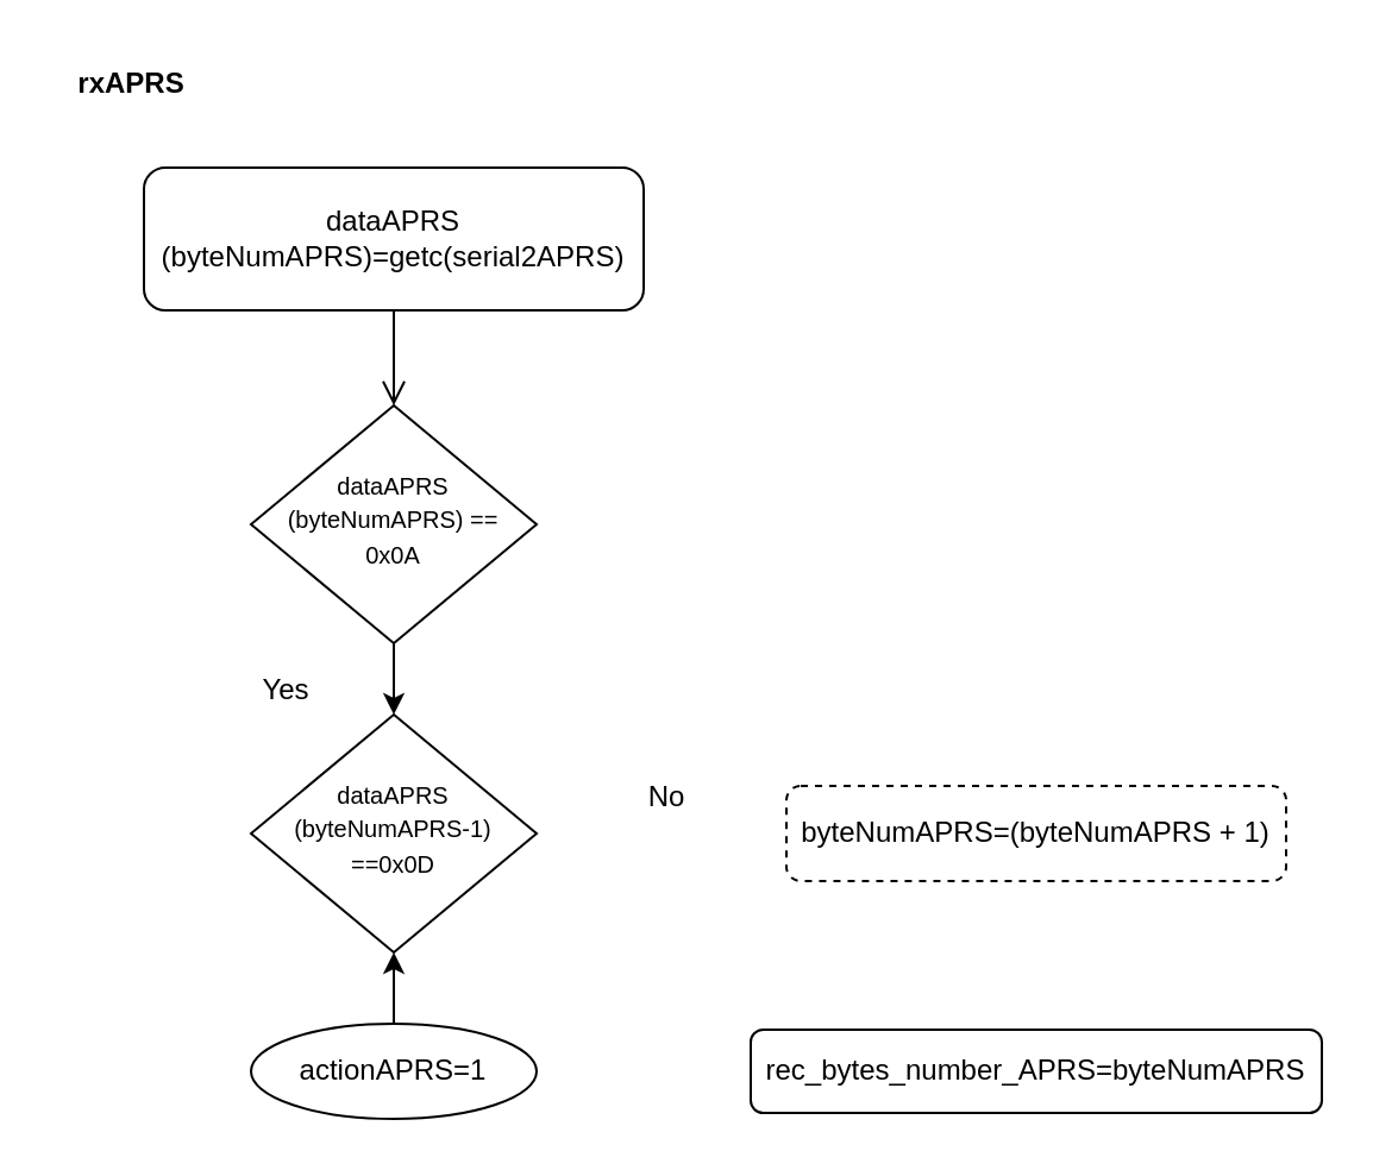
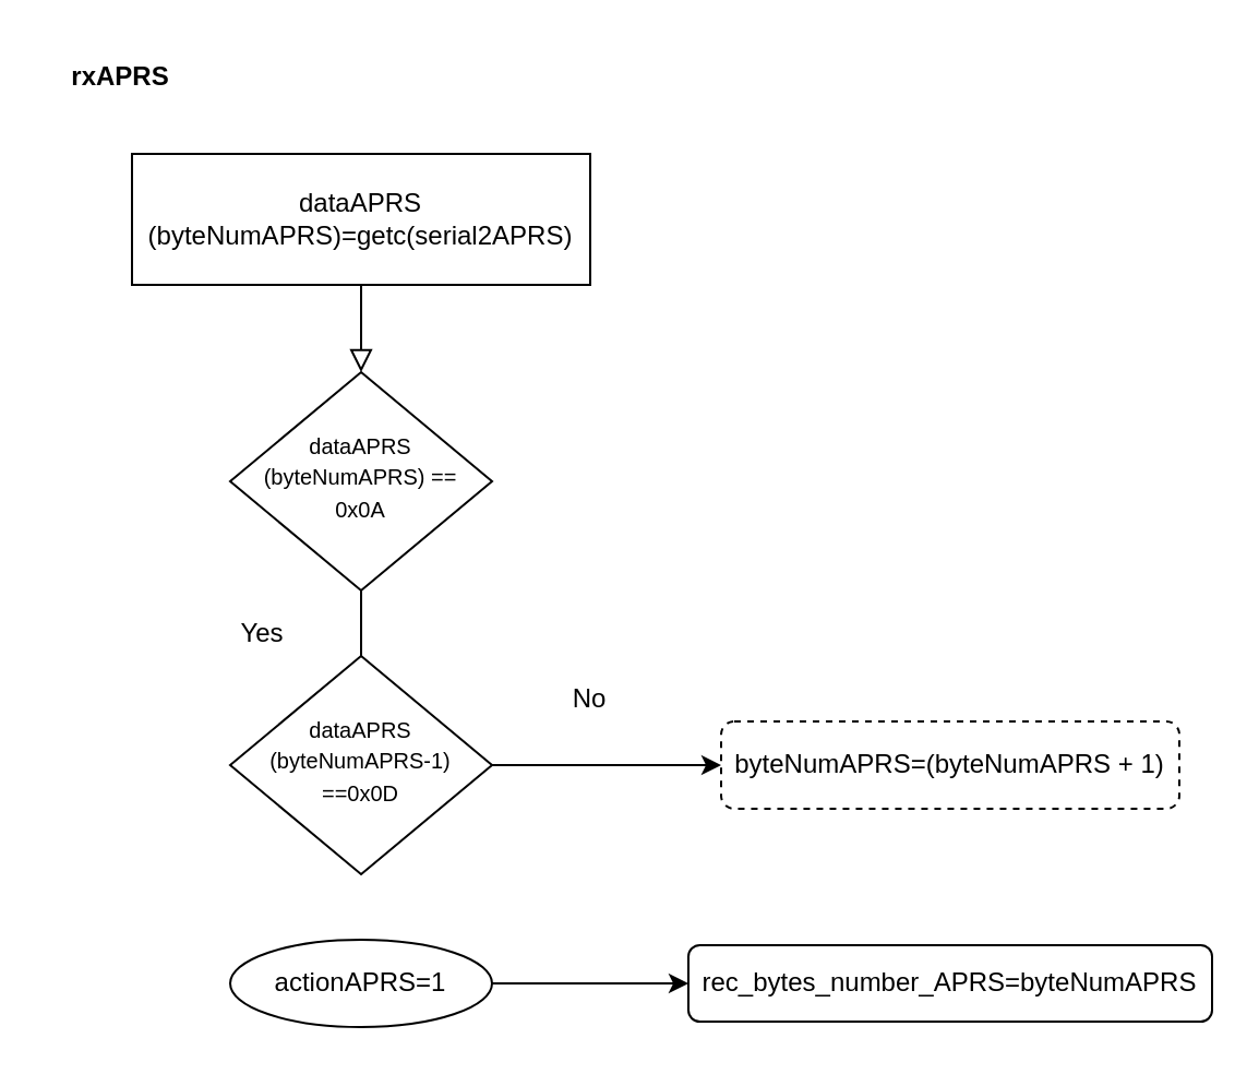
  <mxCell id="0" />
  <mxCell id="1" parent="0" />
- <mxCell id="2" value="" style="rounded=0;html=1;jettySize=auto;orthogonalLoop=1;fontSize=11;endArrow=open;endFill=0;endSize=8;strokeWidth=1;shadow=0;labelBackgroundColor=none;edgeStyle=orthogonalEdgeStyle;exitX=0.5;exitY=1;exitDx=0;exitDy=0;" parent="1" source="12" target="4" edge="1"><mxGeometry relative="1" as="geometry"><mxPoint x="165" y="200" as="sourcePoint" /></mxGeometry></mxCell>
- <mxCell id="3" style="edgeStyle=orthogonalEdgeStyle;rounded=0;orthogonalLoop=1;jettySize=auto;html=1;entryX=0.5;entryY=0;entryDx=0;entryDy=0;" parent="1" source="4" target="6" edge="1"><mxGeometry relative="1" as="geometry" /></mxCell>
+ <mxCell id="2" value="" style="rounded=0;html=1;jettySize=auto;orthogonalLoop=1;fontSize=11;endArrow=block;endFill=0;endSize=8;strokeWidth=1;shadow=0;labelBackgroundColor=none;edgeStyle=orthogonalEdgeStyle;exitX=0.5;exitY=1;exitDx=0;exitDy=0;" parent="1" source="12" target="4" edge="1"><mxGeometry relative="1" as="geometry"><mxPoint x="165" y="200" as="sourcePoint" /></mxGeometry></mxCell>
+ <mxCell id="3" style="edgeStyle=orthogonalEdgeStyle;rounded=0;orthogonalLoop=1;jettySize=auto;html=1;entryX=0.5;entryY=0;entryDx=0;entryDy=0;endArrow=none;" parent="1" source="4" target="6" edge="1"><mxGeometry relative="1" as="geometry" /></mxCell>
  <mxCell id="4" value="&lt;font style=&quot;font-size: 10px;&quot;&gt;dataAPRS&lt;br style=&quot;border-color: var(--border-color);&quot;&gt;(byteNumAPRS) == 0x0A&lt;/font&gt;" style="rhombus;whiteSpace=wrap;html=1;shadow=0;fontFamily=Helvetica;fontSize=12;align=center;strokeWidth=1;spacing=6;spacingTop=-4;" parent="1" vertex="1"><mxGeometry x="105" y="170" width="120" height="100" as="geometry" /></mxCell>
+ <mxCell id="5" style="edgeStyle=orthogonalEdgeStyle;rounded=0;orthogonalLoop=1;jettySize=auto;html=1;" parent="1" source="6" target="10" edge="1"><mxGeometry relative="1" as="geometry" /></mxCell>
  <mxCell id="6" value="&lt;font style=&quot;font-size: 10px;&quot;&gt;dataAPRS&lt;br&gt;(byteNumAPRS-1)&lt;br&gt;==0x0D&lt;/font&gt;" style="rhombus;whiteSpace=wrap;html=1;shadow=0;fontFamily=Helvetica;fontSize=12;align=center;strokeWidth=1;spacing=6;spacingTop=-4;" parent="1" vertex="1"><mxGeometry x="105" y="300" width="120" height="100" as="geometry" /></mxCell>
- <mxCell id="7" value="" style="edgeStyle=orthogonalEdgeStyle;rounded=0;orthogonalLoop=1;jettySize=auto;html=1;" parent="1" source="8" target="6" edge="1"><mxGeometry relative="1" as="geometry" /></mxCell>
+ <mxCell id="7" value="" style="edgeStyle=orthogonalEdgeStyle;rounded=0;orthogonalLoop=1;jettySize=auto;html=1;" parent="1" source="8" target="9" edge="1"><mxGeometry relative="1" as="geometry" /></mxCell>
  <mxCell id="8" value="actionAPRS=1" style="ellipse;whiteSpace=wrap;html=1;fontSize=12;glass=0;strokeWidth=1;shadow=0;" parent="1" vertex="1"><mxGeometry x="105" y="430" width="120" height="40" as="geometry" /></mxCell>
  <mxCell id="9" value="rec_bytes_number_APRS=byteNumAPRS" style="text;html=1;strokeColor=default;fillColor=none;align=center;verticalAlign=middle;whiteSpace=wrap;rounded=1;" parent="1" vertex="1"><mxGeometry x="315" y="432.5" width="240" height="35" as="geometry" /></mxCell>
  <mxCell id="10" value="byteNumAPRS=(byteNumAPRS + 1)" style="rounded=1;whiteSpace=wrap;html=1;fontSize=12;glass=0;strokeWidth=1;shadow=0;dashed=1;" parent="1" vertex="1"><mxGeometry x="330" y="330" width="210" height="40" as="geometry" /></mxCell>
  <mxCell id="11" value="&lt;b&gt;rxAPRS&lt;/b&gt;" style="text;html=1;strokeColor=none;fillColor=none;align=center;verticalAlign=middle;whiteSpace=wrap;rounded=0;" parent="1" vertex="1"><mxGeometry x="20" y="20" width="70" height="30" as="geometry" /></mxCell>
- <mxCell id="12" value="dataAPRS&lt;br style=&quot;border-color: var(--border-color);&quot;&gt;(byteNumAPRS)=getc(serial2APRS)" style="rounded=1;whiteSpace=wrap;html=1;fontSize=12;glass=0;strokeWidth=1;shadow=0;" parent="1" vertex="1"><mxGeometry x="60" y="70" width="210" height="60" as="geometry" /></mxCell>
- <mxCell id="13" value="No" style="text;html=1;strokeColor=none;fillColor=none;align=center;verticalAlign=middle;whiteSpace=wrap;rounded=0;" parent="1" vertex="1"><mxGeometry x="250" y="305" width="60" height="60" as="geometry" /></mxCell>
+ <mxCell id="12" value="dataAPRS&lt;br style=&quot;border-color: var(--border-color);&quot;&gt;(byteNumAPRS)=getc(serial2APRS)" style="whiteSpace=wrap;html=1;fontSize=12;glass=0;strokeWidth=1;shadow=0;rounded=0;" parent="1" vertex="1"><mxGeometry x="60" y="70" width="210" height="60" as="geometry" /></mxCell>
+ <mxCell id="13" value="No" style="text;html=1;strokeColor=none;fillColor=none;align=center;verticalAlign=middle;whiteSpace=wrap;rounded=0;" parent="1" vertex="1"><mxGeometry x="240" y="290" width="60" height="60" as="geometry" /></mxCell>
  <mxCell id="14" value="Yes" style="text;html=1;strokeColor=none;fillColor=none;align=center;verticalAlign=middle;whiteSpace=wrap;rounded=0;" parent="1" vertex="1"><mxGeometry x="90" y="260" width="60" height="60" as="geometry" /></mxCell>
